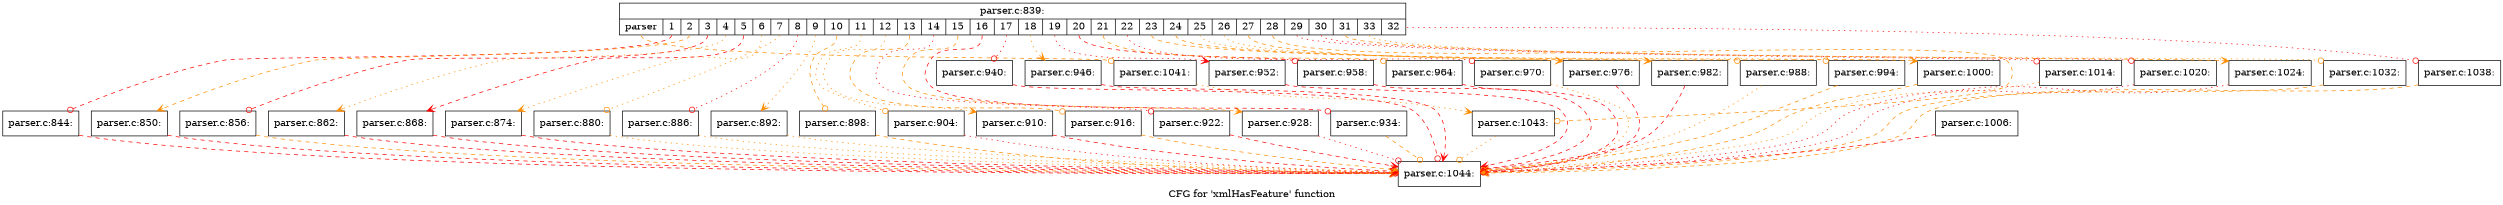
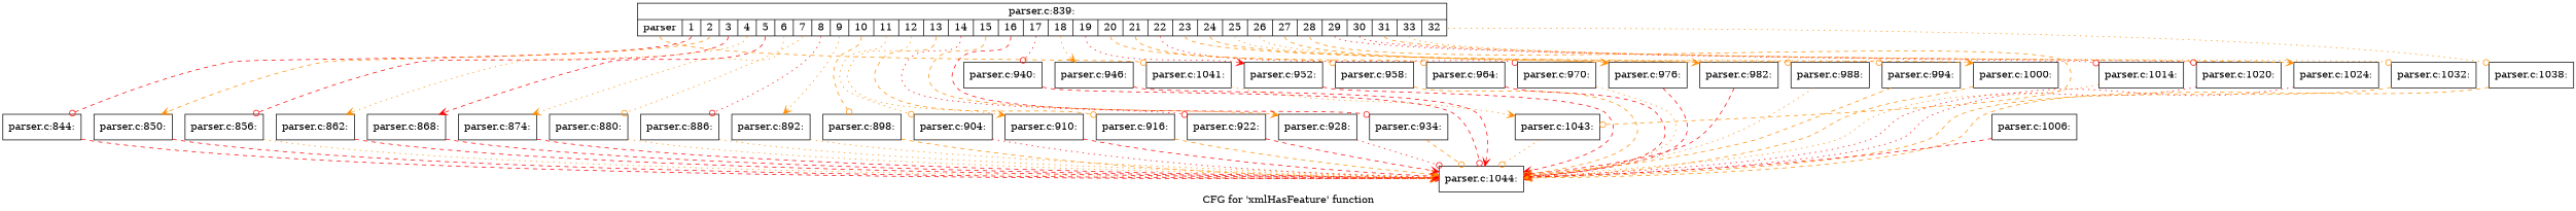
  digraph {
    label="CFG for 'xmlHasFeature' function"
    node [shape=record]
    edge [arrowhead=vee color=darkorange style=dashed]
    n1 [label="{parser.c:839:|{<s0>parser|<s1>1|<s2>2|<s3>3|<s4>4|<s5>5|<s6>6|<s7>7|<s8>8|<s9>9|<s10>10|<s11>11|<s12>12|<s13>13|<s14>14|<s15>15|<s16>16|<s17>17|<s18>18|<s19>19|<s20>20|<s21>21|<s22>22|<s23>23|<s24>24|<s25>25|<s26>26|<s27>27|<s28>28|<s29>29|<s30>30|<s31>31|<s32>33|<s33>32}}"]
    n2 [label="{parser.c:1041:}"]
    n3 [label="{parser.c:844:}"]
    n4 [label="{parser.c:850:}"]
    n5 [label="{parser.c:856:}"]
    n6 [label="{parser.c:862:}"]
    n7 [label="{parser.c:868:}"]
    n8 [label="{parser.c:874:}"]
    n9 [label="{parser.c:880:}"]
    n10 [label="{parser.c:886:}"]
    n11 [label="{parser.c:892:}"]
    n12 [label="{parser.c:898:}"]
    n13 [label="{parser.c:904:}"]
    n14 [label="{parser.c:910:}"]
    n15 [label="{parser.c:916:}"]
    n16 [label="{parser.c:922:}"]
    n17 [label="{parser.c:928:}"]
    n18 [label="{parser.c:934:}"]
    n19 [label="{parser.c:940:}"]
    n20 [label="{parser.c:946:}"]
    n21 [label="{parser.c:952:}"]
    n22 [label="{parser.c:958:}"]
    n23 [label="{parser.c:964:}"]
    n24 [label="{parser.c:970:}"]
    n25 [label="{parser.c:976:}"]
    n26 [label="{parser.c:982:}"]
    n27 [label="{parser.c:988:}"]
    n28 [label="{parser.c:994:}"]
    n29 [label="{parser.c:1000:}"]
    n30 [label="{parser.c:1014:}"]
    n31 [label="{parser.c:1020:}"]
    n32 [label="{parser.c:1024:}"]
    n33 [label="{parser.c:1032:}"]
    n34 [label="{parser.c:1038:}"]
    n35 [label="{parser.c:1043:}"]
    n36 [label="{parser.c:1044:}"]
    n37 [label="{parser.c:1006:}"]
    n1 -> n2 [arrowhead=odot tailport=s0]
    n1 -> n3 [arrowhead=odot color=red tailport=s1]
    n1 -> n4 [tailport=s2]
    n1 -> n5 [arrowhead=odot color=red tailport=s3]
    n1 -> n6 [style=dotted tailport=s4]
    n1 -> n7 [color=red tailport=s5]
    n1 -> n8 [style=dotted tailport=s6]
    n1 -> n9 [arrowhead=odot style=dotted tailport=s7]
    n1 -> n10 [arrowhead=odot color=red style=dotted tailport=s8]
    n1 -> n11 [style=dotted tailport=s9]
    n1 -> n12 [arrowhead=odot tailport=s10]
    n1 -> n13 [arrowhead=odot style=dotted tailport=s11]
    n1 -> n14 [style=dotted tailport=s12]
    n1 -> n15 [arrowhead=odot tailport=s13]
    n1 -> n16 [arrowhead=odot color=red style=dotted tailport=s14]
    n1 -> n17 [tailport=s15]
    n1 -> n18 [arrowhead=odot color=red tailport=s16]
    n1 -> n19 [arrowhead=odot color=red style=dotted tailport=s17]
    n1 -> n20 [style=dotted tailport=s18]
    n1 -> n21 [color=red style=dotted tailport=s19]
-   n1 -> n22 [arrowhead=odot color=red tailport=s20]
+   n1 -> n22 [arrowhead=odot tailport=s20]
    n1 -> n23 [arrowhead=odot tailport=s21]
    n1 -> n24 [arrowhead=odot color=red style=dotted tailport=s22]
    n1 -> n25 [tailport=s23]
    n1 -> n26 [tailport=s24]
    n1 -> n27 [arrowhead=odot style=dotted tailport=s25]
    n1 -> n28 [arrowhead=odot style=dotted tailport=s26]
    n1 -> n29 [tailport=s27]
    n1 -> n30 [arrowhead=odot color=red style=dotted tailport=s29]
    n1 -> n31 [arrowhead=odot color=red style=dotted tailport=s30]
    n1 -> n32 [tailport=s31]
    n1 -> n33 [arrowhead=odot style=dotted tailport=s32]
-   n1 -> n34 [arrowhead=odot color=red style=dotted tailport=s33]
+   n1 -> n34 [arrowhead=odot style=dotted tailport=s33]
    n1 -> n35 [arrowhead=odot tailport=s28]
    n2 -> n35 [style=dotted]
    n3 -> n36 [color=red]
    n4 -> n36 [arrowhead=odot color=red]
-   n5 -> n36
+   n5 -> n36 [style=dotted]
    n6 -> n36 [arrowhead=odot color=red]
    n7 -> n36 [color=red]
    n8 -> n36 [color=red]
    n9 -> n36 [style=dotted]
    n10 -> n36 [style=dotted]
    n11 -> n36 [style=dotted]
    n12 -> n36
    n13 -> n36 [color=red style=dotted]
    n14 -> n36 [arrowhead=odot color=red]
    n15 -> n36
    n16 -> n36 [color=red]
    n17 -> n36 [arrowhead=odot color=red style=dotted]
    n18 -> n36 [arrowhead=odot]
    n19 -> n36 [arrowhead=odot color=red]
    n20 -> n36 [color=red]
    n21 -> n36 [color=red]
-   n22 -> n36 [color=red]
+   n22 -> n36
    n23 -> n36 [arrowhead=odot color=red]
    n24 -> n36 [style=dotted]
    n25 -> n36 [arrowhead=odot color=red]
    n26 -> n36 [color=red]
    n27 -> n36 [style=dotted]
    n28 -> n36 [arrowhead=odot]
    n29 -> n36 [arrowhead=odot]
    n30 -> n36 [style=dotted]
    n31 -> n36 [color=red style=dotted]
    n32 -> n36 [color=red style=dotted]
    n33 -> n36
    n34 -> n36
    n35 -> n36 [arrowhead=odot style=dotted]
    n37 -> n36 [arrowhead=odot color=red]
  }
